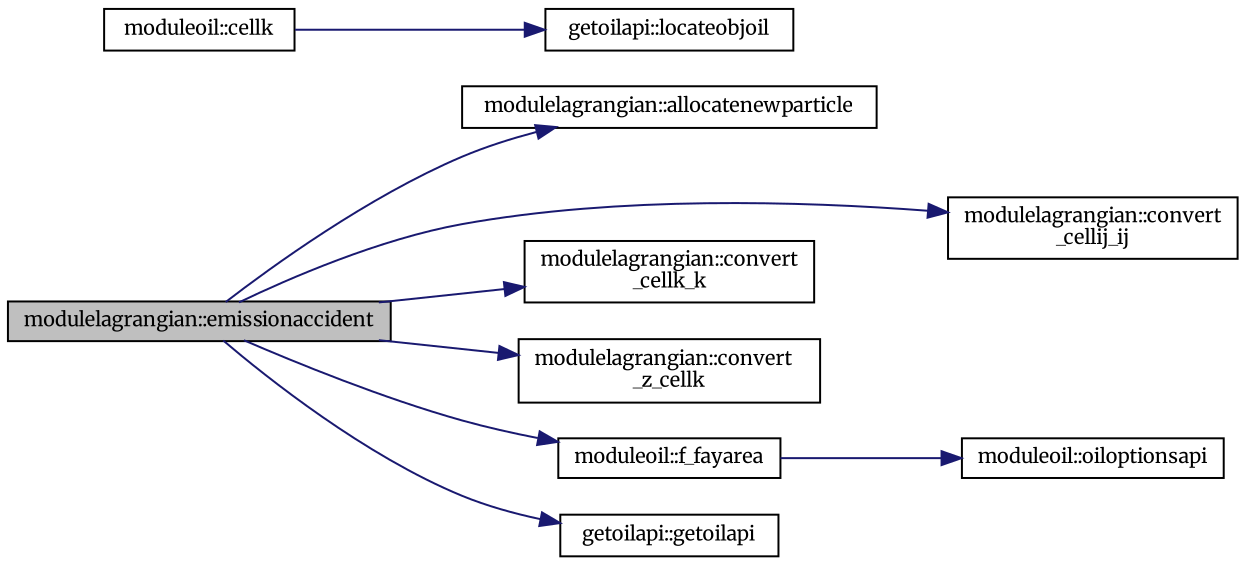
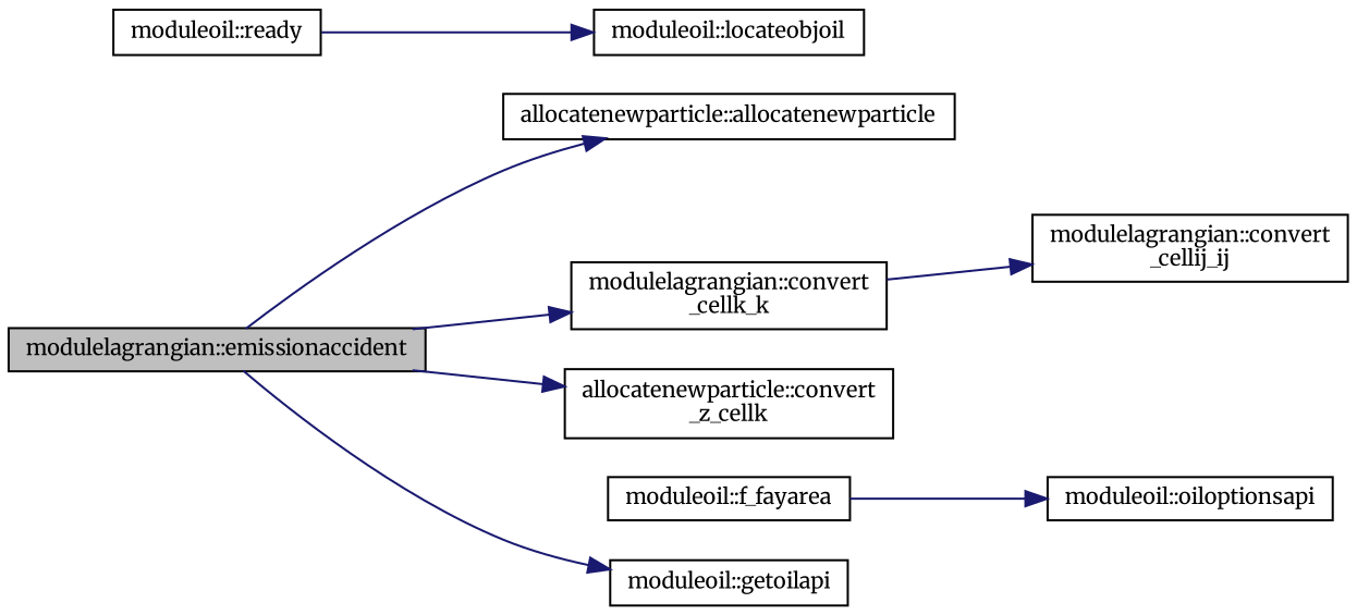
  digraph {
    fontname=Merriweather
    rankdir=LR
    node [color=black fillcolor=white fontname=Merriweather fontsize=10 shape=record style=filled]
    edge [color=midnightblue fontname=Merriweather fontsize=10 labelfontname=Helvetica labelfontsize=10 style=solid]
    n1 [fillcolor=grey75 fontcolor=black height=0.2 label="modulelagrangian::emissionaccident" width=0.4]
-   n2 [height=0.2 label="modulelagrangian::allocatenewparticle" width=0.4]
+   n2 [height=0.2 label="allocatenewparticle::allocatenewparticle" width=0.4]
    n3 [height=0.2 label="modulelagrangian::convert\l_cellij_ij" width=0.4]
    n4 [height=0.2 label="modulelagrangian::convert\l_cellk_k" width=0.4]
-   n5 [height=0.2 label="modulelagrangian::convert\l_z_cellk" width=0.4]
+   n5 [height=0.2 label="allocatenewparticle::convert\l_z_cellk" width=0.4]
    n6 [height=0.2 label="moduleoil::f_fayarea" width=0.4]
-   n7 [height=0.2 label="getoilapi::getoilapi" width=0.4]
+   n7 [height=0.2 label="moduleoil::getoilapi" width=0.4]
    n8 [height=0.2 label="moduleoil::oiloptionsapi" width=0.4]
-   n9 [height=0.2 label="moduleoil::cellk" width=0.4]
-   n10 [height=0.2 label="getoilapi::locateobjoil" width=0.4]
+   n9 [height=0.2 label="moduleoil::ready" width=0.4]
+   n10 [height=0.2 label="moduleoil::locateobjoil" width=0.4]
    n1 -> n2
-   n1 -> n3
+   n4 -> n3
    n1 -> n4
    n1 -> n5
-   n1 -> n6
    n1 -> n7
    n6 -> n8
    n9 -> n10
  }
